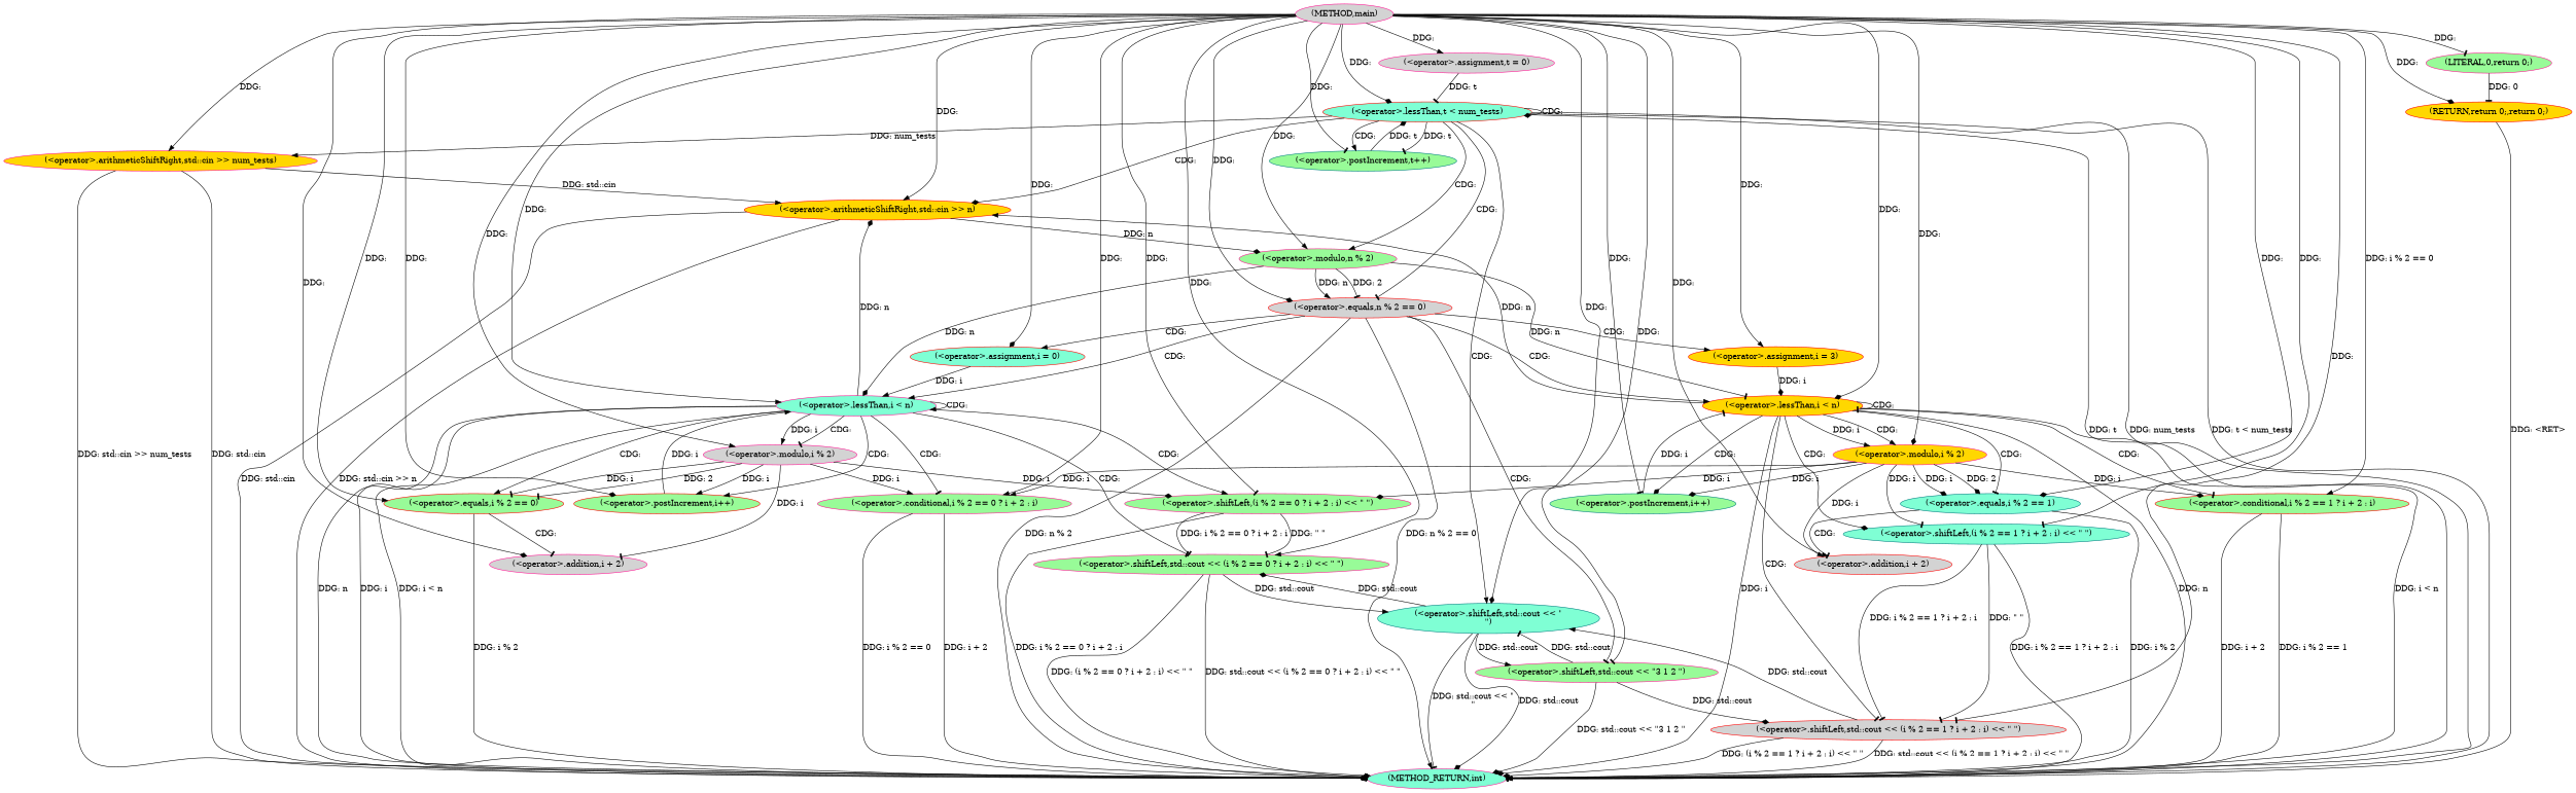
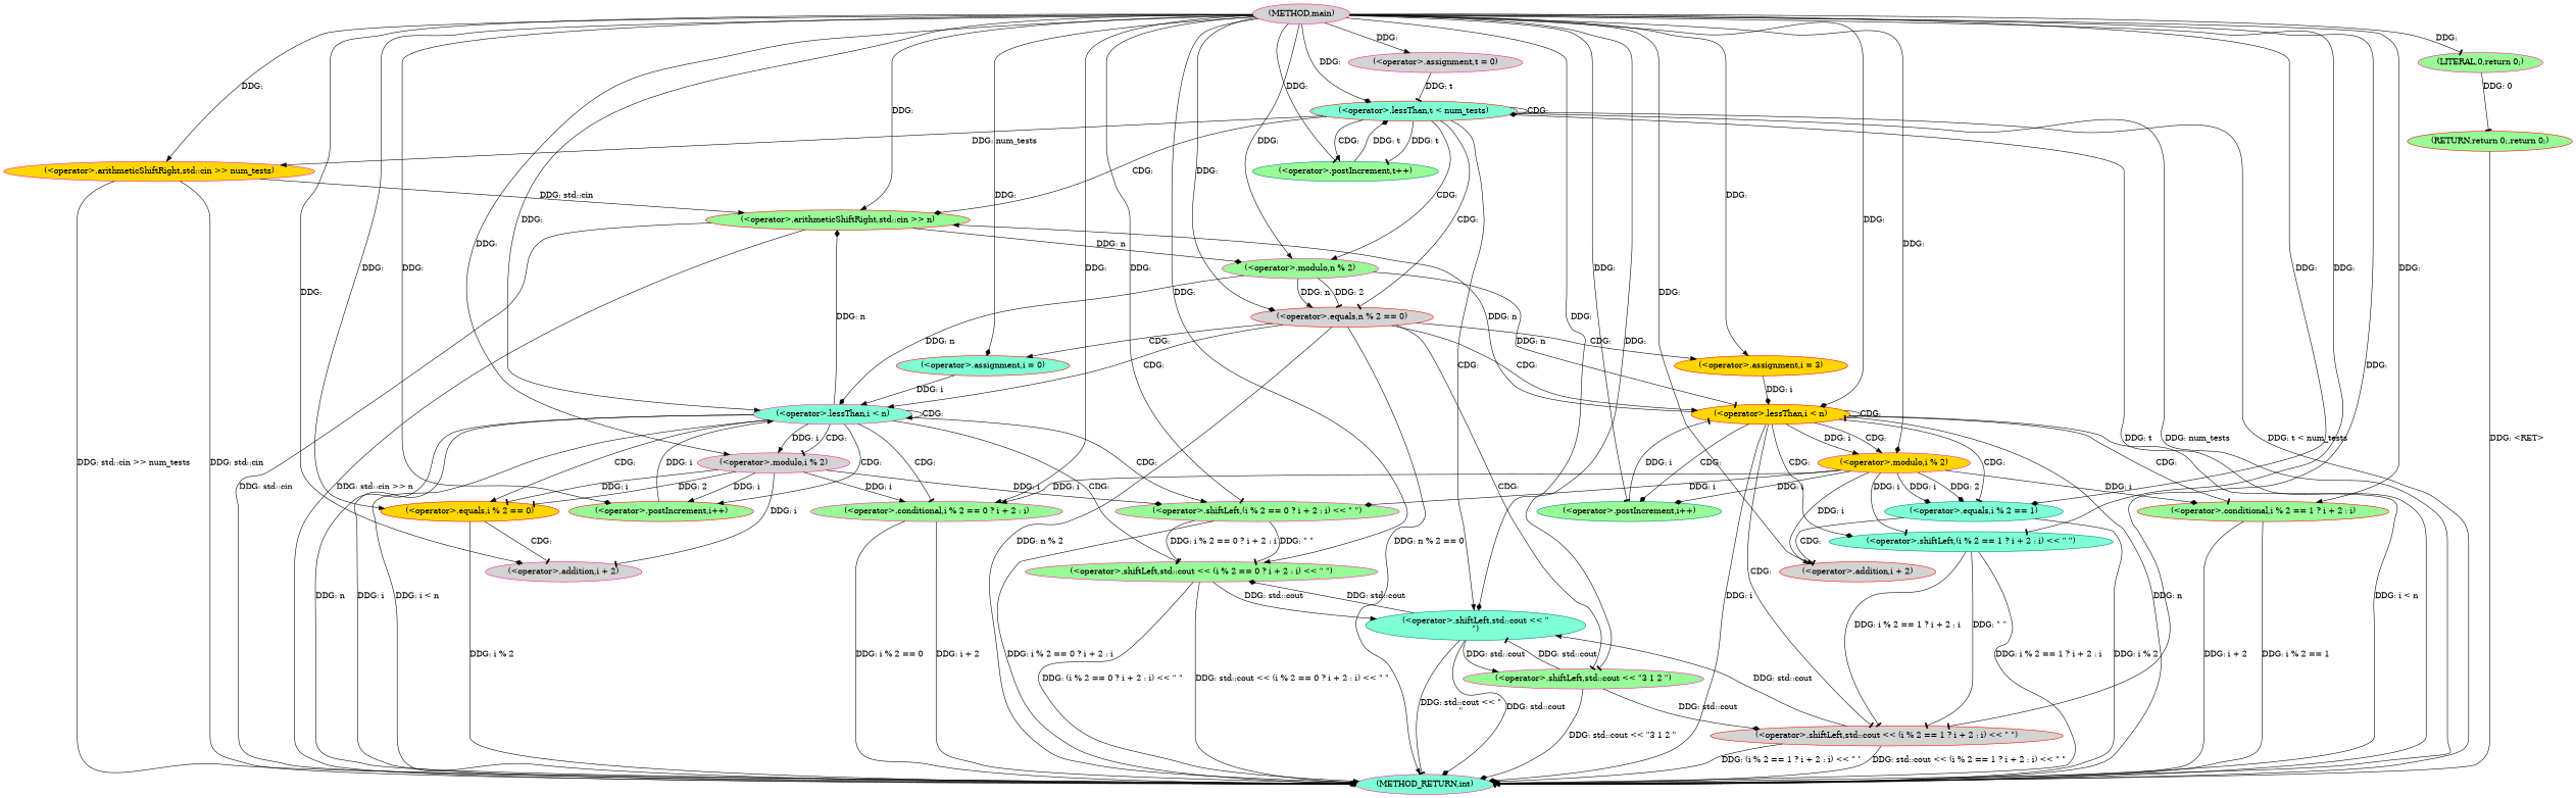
  digraph {
    node [color=deeppink fillcolor=palegreen style=filled]
    edge [arrowhead=normal]
    n1 [fillcolor=lightgrey label="(METHOD,main)"]
    n2 [fillcolor=gold label="(<operator>.arithmeticShiftRight,std::cin >> num_tests)"]
-   n3 [color=red fillcolor=gold label="(RETURN,return 0;,return 0;)"]
+   n3 [color=red label="(RETURN,return 0;,return 0;)"]
    n4 [fillcolor=lightgrey label="(<operator>.assignment,t = 0)"]
    n5 [color=red fillcolor=aquamarine label="(<operator>.lessThan,t < num_tests)"]
    n6 [color=teal label="(<operator>.postIncrement,t++)"]
    n7 [label="(LITERAL,0,return 0;)"]
-   n8 [color=red fillcolor=gold label="(<operator>.arithmeticShiftRight,std::cin >> n)"]
+   n8 [color=red label="(<operator>.arithmeticShiftRight,std::cin >> n)"]
    n9 [color=teal fillcolor=aquamarine label="(<operator>.shiftLeft,std::cout << \"\n\")"]
    n10 [color=red fillcolor=lightgrey label="(<operator>.equals,n % 2 == 0)"]
    n11 [color=red fillcolor=aquamarine label="(<operator>.assignment,i = 0)"]
    n12 [fillcolor=aquamarine label="(<operator>.lessThan,i < n)"]
    n13 [color=red label="(<operator>.postIncrement,i++)"]
    n14 [label="(<operator>.shiftLeft,std::cout << (i % 2 == 0 ? i + 2 : i) << \" \")"]
    n15 [label="(<operator>.modulo,n % 2)"]
    n16 [label="(<operator>.shiftLeft,std::cout << \"3 1 2 \")"]
    n17 [label="(<operator>.shiftLeft,(i % 2 == 0 ? i + 2 : i) << \" \")"]
    n18 [color=red fillcolor=gold label="(<operator>.assignment,i = 3)"]
    n19 [color=red fillcolor=gold label="(<operator>.lessThan,i < n)"]
    n20 [color=teal label="(<operator>.postIncrement,i++)"]
    n21 [color=red fillcolor=lightgrey label="(<operator>.shiftLeft,std::cout << (i % 2 == 1 ? i + 2 : i) << \" \")"]
    n22 [label="(<operator>.conditional,i % 2 == 0 ? i + 2 : i)"]
-   n23 [color=red label="(<operator>.equals,i % 2 == 0)"]
+   n23 [color=red fillcolor=gold label="(<operator>.equals,i % 2 == 0)"]
    n24 [fillcolor=lightgrey label="(<operator>.addition,i + 2)"]
    n25 [color=teal fillcolor=aquamarine label="(<operator>.shiftLeft,(i % 2 == 1 ? i + 2 : i) << \" \")"]
    n26 [fillcolor=lightgrey label="(<operator>.modulo,i % 2)"]
    n27 [color=red label="(<operator>.conditional,i % 2 == 1 ? i + 2 : i)"]
    n28 [color=teal fillcolor=aquamarine label="(<operator>.equals,i % 2 == 1)"]
    n29 [color=red fillcolor=lightgrey label="(<operator>.addition,i + 2)"]
    n30 [fillcolor=gold label="(<operator>.modulo,i % 2)"]
    n31 [fillcolor=aquamarine label="(METHOD_RETURN,int)"]
    n1 -> n2 [label="DDG: "]
-   n1 -> n3 [arrowhead=diamond label="DDG: "]
    n1 -> n4 [label="DDG: "]
    n1 -> n5 [arrowhead=diamond label="DDG: "]
    n1 -> n6 [arrowhead=tee label="DDG: "]
    n1 -> n7 [arrowhead=tee label="DDG: "]
    n1 -> n8 [label="DDG: "]
    n1 -> n9 [arrowhead=diamond label="DDG: "]
    n1 -> n10 [arrowhead=diamond label="DDG: "]
    n1 -> n11 [arrowhead=diamond label="DDG: "]
    n1 -> n12 [label="DDG: "]
    n1 -> n13 [arrowhead=diamond label="DDG: "]
    n1 -> n14 [label="DDG: "]
    n1 -> n15 [label="DDG: "]
    n1 -> n16 [arrowhead=tee label="DDG: "]
    n1 -> n17 [arrowhead=tee label="DDG: "]
    n1 -> n18 [label="DDG: "]
    n1 -> n19 [arrowhead=diamond label="DDG: "]
    n1 -> n20 [arrowhead=tee label="DDG: "]
    n1 -> n21 [arrowhead=tee label="DDG: "]
    n1 -> n22 [label="DDG: "]
    n1 -> n23 [label="DDG: "]
    n1 -> n24 [arrowhead=diamond label="DDG: "]
    n1 -> n25 [arrowhead=tee label="DDG: "]
    n1 -> n26 [label="DDG: "]
-   n1 -> n27 [label="DDG: i % 2 == 0"]
+   n1 -> n27 [label="DDG: "]
    n1 -> n28 [arrowhead=diamond label="DDG: "]
    n1 -> n29 [label="DDG: "]
    n1 -> n30 [arrowhead=diamond label="DDG: "]
    n2 -> n8 [label="DDG: std::cin"]
    n2 -> n31 [arrowhead=diamond label="DDG: std::cin"]
    n2 -> n31 [label="DDG: std::cin >> num_tests"]
    n3 -> n31 [label="DDG: <RET>"]
    n4 -> n5 [arrowhead=tee label="DDG: t"]
    n5 -> n2 [label="DDG: num_tests"]
    n5 -> n5 [arrowhead=diamond label="CDG: "]
    n5 -> n6 [arrowhead=tee label="DDG: t"]
    n5 -> n6 [label="CDG: "]
    n5 -> n8 [arrowhead=diamond label="CDG: "]
    n5 -> n9 [label="CDG: "]
    n5 -> n10 [arrowhead=tee label="CDG: "]
    n5 -> n15 [label="CDG: "]
    n5 -> n31 [label="DDG: t"]
    n5 -> n31 [arrowhead=tee label="DDG: num_tests"]
    n5 -> n31 [arrowhead=tee label="DDG: t < num_tests"]
    n6 -> n5 [arrowhead=diamond label="DDG: t"]
    n7 -> n3 [arrowhead=tee label="DDG: 0"]
    n8 -> n15 [arrowhead=diamond label="DDG: n"]
    n8 -> n31 [label="DDG: std::cin"]
    n8 -> n31 [arrowhead=diamond label="DDG: std::cin >> n"]
    n9 -> n14 [arrowhead=diamond label="DDG: std::cout"]
    n9 -> n16 [label="DDG: std::cout"]
    n9 -> n31 [arrowhead=diamond label="DDG: std::cout"]
    n9 -> n31 [arrowhead=tee label="DDG: std::cout << \"\n\""]
    n10 -> n11 [label="CDG: "]
    n10 -> n12 [label="CDG: "]
    n10 -> n16 [arrowhead=tee label="CDG: "]
    n10 -> n18 [label="CDG: "]
    n10 -> n19 [label="CDG: "]
    n10 -> n31 [arrowhead=diamond label="DDG: n % 2"]
    n10 -> n31 [label="DDG: n % 2 == 0"]
    n11 -> n12 [label="DDG: i"]
    n12 -> n8 [arrowhead=diamond label="DDG: n"]
    n12 -> n12 [label="CDG: "]
    n12 -> n13 [label="CDG: "]
    n12 -> n14 [arrowhead=tee label="CDG: "]
    n12 -> n17 [label="CDG: "]
    n12 -> n22 [arrowhead=tee label="CDG: "]
    n12 -> n23 [label="CDG: "]
    n12 -> n26 [label="DDG: i"]
    n12 -> n26 [arrowhead=tee label="CDG: "]
    n12 -> n31 [label="DDG: i"]
    n12 -> n31 [arrowhead=diamond label="DDG: n"]
    n12 -> n31 [arrowhead=diamond label="DDG: i < n"]
    n13 -> n12 [label="DDG: i"]
    n14 -> n9 [label="DDG: std::cout"]
    n14 -> n31 [label="DDG: (i % 2 == 0 ? i + 2 : i) << \" \""]
    n14 -> n31 [arrowhead=tee label="DDG: std::cout << (i % 2 == 0 ? i + 2 : i) << \" \""]
    n15 -> n10 [label="DDG: n"]
    n15 -> n10 [arrowhead=tee label="DDG: 2"]
    n15 -> n12 [arrowhead=diamond label="DDG: n"]
    n15 -> n19 [arrowhead=tee label="DDG: n"]
    n16 -> n9 [arrowhead=tee label="DDG: std::cout"]
    n16 -> n21 [arrowhead=diamond label="DDG: std::cout"]
    n16 -> n31 [arrowhead=diamond label="DDG: std::cout << \"3 1 2 \""]
    n17 -> n14 [arrowhead=tee label="DDG: i % 2 == 0 ? i + 2 : i"]
    n17 -> n14 [arrowhead=tee label="DDG: \" \""]
    n17 -> n31 [arrowhead=diamond label="DDG: i % 2 == 0 ? i + 2 : i"]
    n18 -> n19 [arrowhead=diamond label="DDG: i"]
    n19 -> n8 [label="DDG: n"]
    n19 -> n19 [arrowhead=tee label="CDG: "]
    n19 -> n20 [arrowhead=diamond label="CDG: "]
    n19 -> n21 [arrowhead=tee label="CDG: "]
    n19 -> n25 [arrowhead=diamond label="CDG: "]
    n19 -> n27 [arrowhead=tee label="CDG: "]
    n19 -> n28 [arrowhead=tee label="CDG: "]
    n19 -> n30 [label="DDG: i"]
    n19 -> n30 [label="CDG: "]
    n19 -> n31 [arrowhead=diamond label="DDG: i"]
    n19 -> n31 [arrowhead=tee label="DDG: n"]
    n19 -> n31 [arrowhead=tee label="DDG: i < n"]
    n20 -> n19 [arrowhead=tee label="DDG: i"]
    n21 -> n9 [label="DDG: std::cout"]
    n21 -> n31 [arrowhead=diamond label="DDG: (i % 2 == 1 ? i + 2 : i) << \" \""]
    n21 -> n31 [arrowhead=tee label="DDG: std::cout << (i % 2 == 1 ? i + 2 : i) << \" \""]
    n22 -> n31 [label="DDG: i % 2 == 0"]
    n22 -> n31 [arrowhead=tee label="DDG: i + 2"]
    n23 -> n24 [arrowhead=tee label="CDG: "]
    n23 -> n31 [arrowhead=tee label="DDG: i % 2"]
    n25 -> n21 [arrowhead=tee label="DDG: i % 2 == 1 ? i + 2 : i"]
    n25 -> n21 [arrowhead=tee label="DDG: \" \""]
    n25 -> n31 [label="DDG: i % 2 == 1 ? i + 2 : i"]
    n26 -> n13 [label="DDG: i"]
    n26 -> n17 [arrowhead=diamond label="DDG: i"]
    n26 -> n22 [label="DDG: i"]
    n26 -> n23 [arrowhead=tee label="DDG: 2"]
    n26 -> n23 [arrowhead=tee label="DDG: i"]
    n26 -> n24 [arrowhead=tee label="DDG: i"]
    n27 -> n31 [label="DDG: i % 2 == 1"]
    n27 -> n31 [arrowhead=tee label="DDG: i + 2"]
    n28 -> n29 [arrowhead=tee label="CDG: "]
    n28 -> n31 [label="DDG: i % 2"]
    n30 -> n17 [arrowhead=diamond label="DDG: i"]
    n30 -> n20 [arrowhead=diamond label="DDG: i"]
    n30 -> n22 [label="DDG: i"]
    n30 -> n25 [arrowhead=tee label="DDG: i"]
    n30 -> n27 [arrowhead=diamond label="DDG: i"]
    n30 -> n28 [arrowhead=diamond label="DDG: 2"]
    n30 -> n28 [arrowhead=diamond label="DDG: i"]
    n30 -> n29 [label="DDG: i"]
  }
